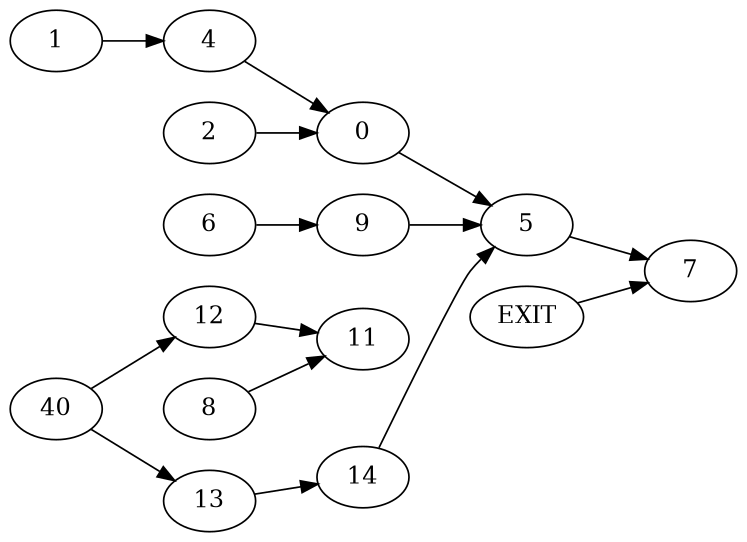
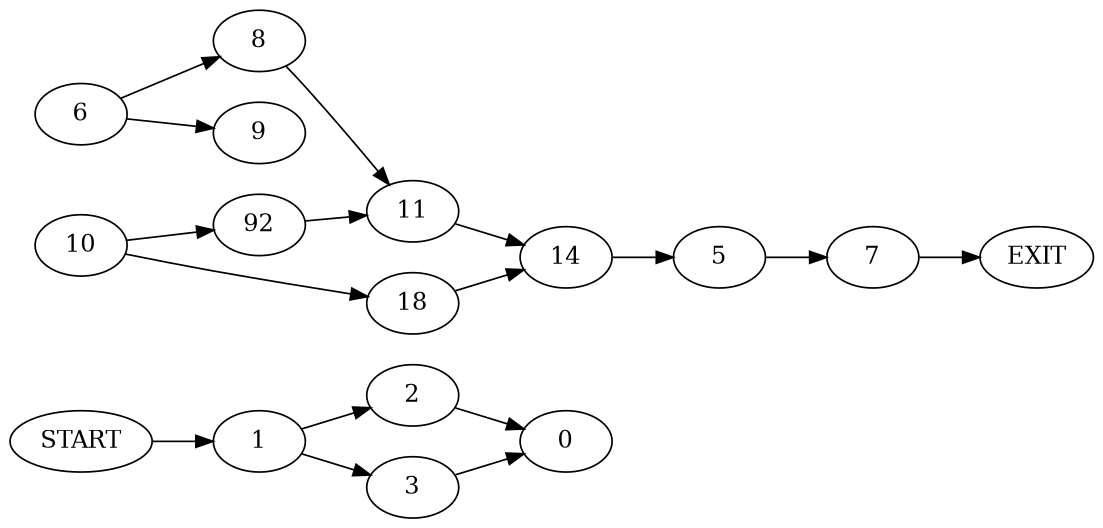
  digraph {
    rankdir=LR
+   n1 [label=START]
    1
    2
-   3 [label=4]
+   3
    n5 [label=EXIT]
    n6 [label=0]
    5
    7
    6
    8
    9
    11
-   10 [label=40]
-   12
-   13
+   10
+   12 [label=92]
+   13 [label=18]
    14
+   n1 -> 1
+   1 -> 2
    1 -> 3
    2 -> n6
    3 -> n6
-   n6 -> 5
    5 -> 7
-   n5 -> 7
+   7 -> n5
+   6 -> 8
    6 -> 9
    8 -> 11
-   9 -> 5
+   11 -> 14
    10 -> 12
    10 -> 13
    12 -> 11
    13 -> 14
    14 -> 5
  }
